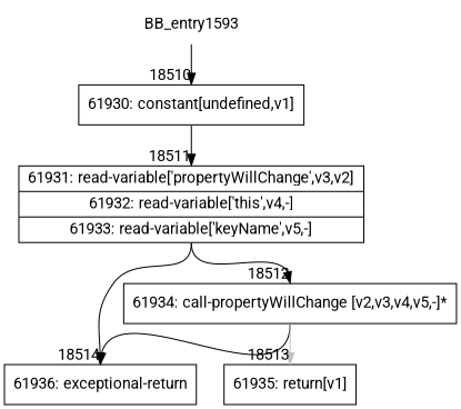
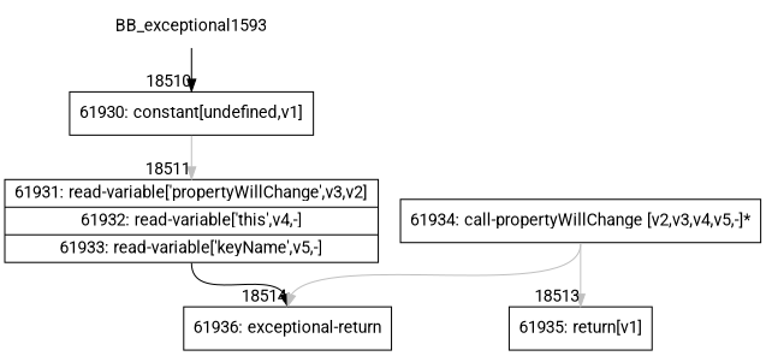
  digraph {
    fontname=Roboto
    rankdir=TD
    node [fontname=Roboto shape=record]
    edge [fontname=Roboto headport=n tailport=s]
-   BB_entry1593 [shape=none]
+   BB_entry1593 [shape=none label=BB_exceptional1593]
    n2 [label="{61930: constant[undefined,v1]}"]
    n3 [label="{61931: read-variable['propertyWillChange',v3,v2]|61932: read-variable['this',v4,-]|61933: read-variable['keyName',v5,-]}"]
    n4 [label="{61934: call-propertyWillChange [v2,v3,v4,v5,-]*}"]
    n5 [label="{61936: exceptional-return}"]
    n6 [label="{61935: return[v1]}"]
    BB_entry1593 -> n2 [headlabel="    18510"]
-   n2 -> n3 [headlabel="      18511"]
-   n3 -> n4 [headlabel="      18512"]
+   n2 -> n3 [headlabel="      18511" color=gray]
    n3 -> n5 [color=black headlabel="      18514"]
-   n4 -> n5 [color=black]
+   n4 -> n5 [color=gray]
    n4 -> n6 [color=gray headlabel="      18513"]
  }
